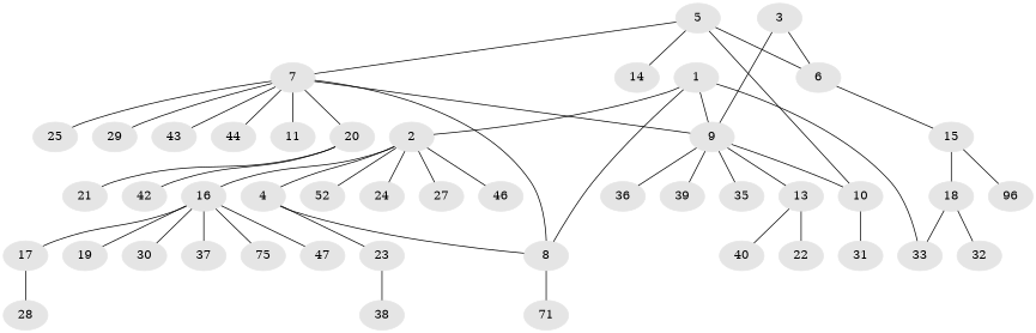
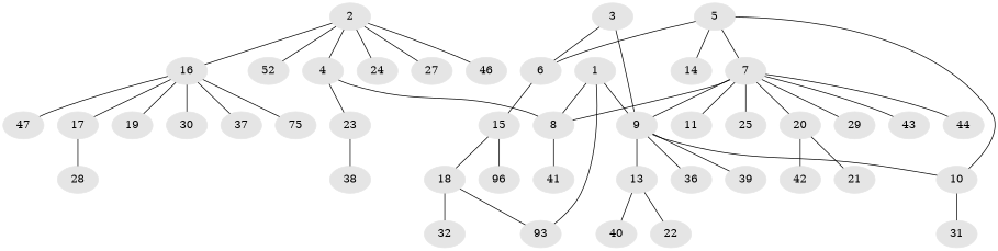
  graph {
    node [color=gray90 style=filled]
    1
    2
    8
    9
-   33
+   33 [label=93]
    4
    n7 [label=52]
    16
    24
    27
    46
-   41 [label=71]
+   41
    10
    13
-   35
    36
    39
    23
    6
    15
    17
    19
    30
    37
    n25 [label=75]
    47
    3
    38
    5
    7
    14
    11
    20
    25
    29
    43
    44
    31
    18
    n40 [label=96]
    21
    42
    22
    40
    32
    28
-   1 -- 2
    1 -- 8
    1 -- 9
    1 -- 33
    2 -- 4
    2 -- n7
    2 -- 16
    2 -- 24
    2 -- 27
    2 -- 46
    8 -- 41
    9 -- 10
    9 -- 13
-   9 -- 35
    9 -- 36
    9 -- 39
    4 -- 8
    4 -- 23
    16 -- 17
    16 -- 19
    16 -- 30
    16 -- 37
    16 -- n25
    16 -- 47
    10 -- 31
    13 -- 22
    13 -- 40
    23 -- 38
    6 -- 15
    15 -- 18
    15 -- n40
    17 -- 28
    3 -- 9
    3 -- 6
    5 -- 10
    5 -- 6
    5 -- 7
    5 -- 14
    7 -- 8
    7 -- 9
    7 -- 11
    7 -- 20
    7 -- 25
    7 -- 29
    7 -- 43
    7 -- 44
    20 -- 21
    20 -- 42
    18 -- 33
    18 -- 32
  }
